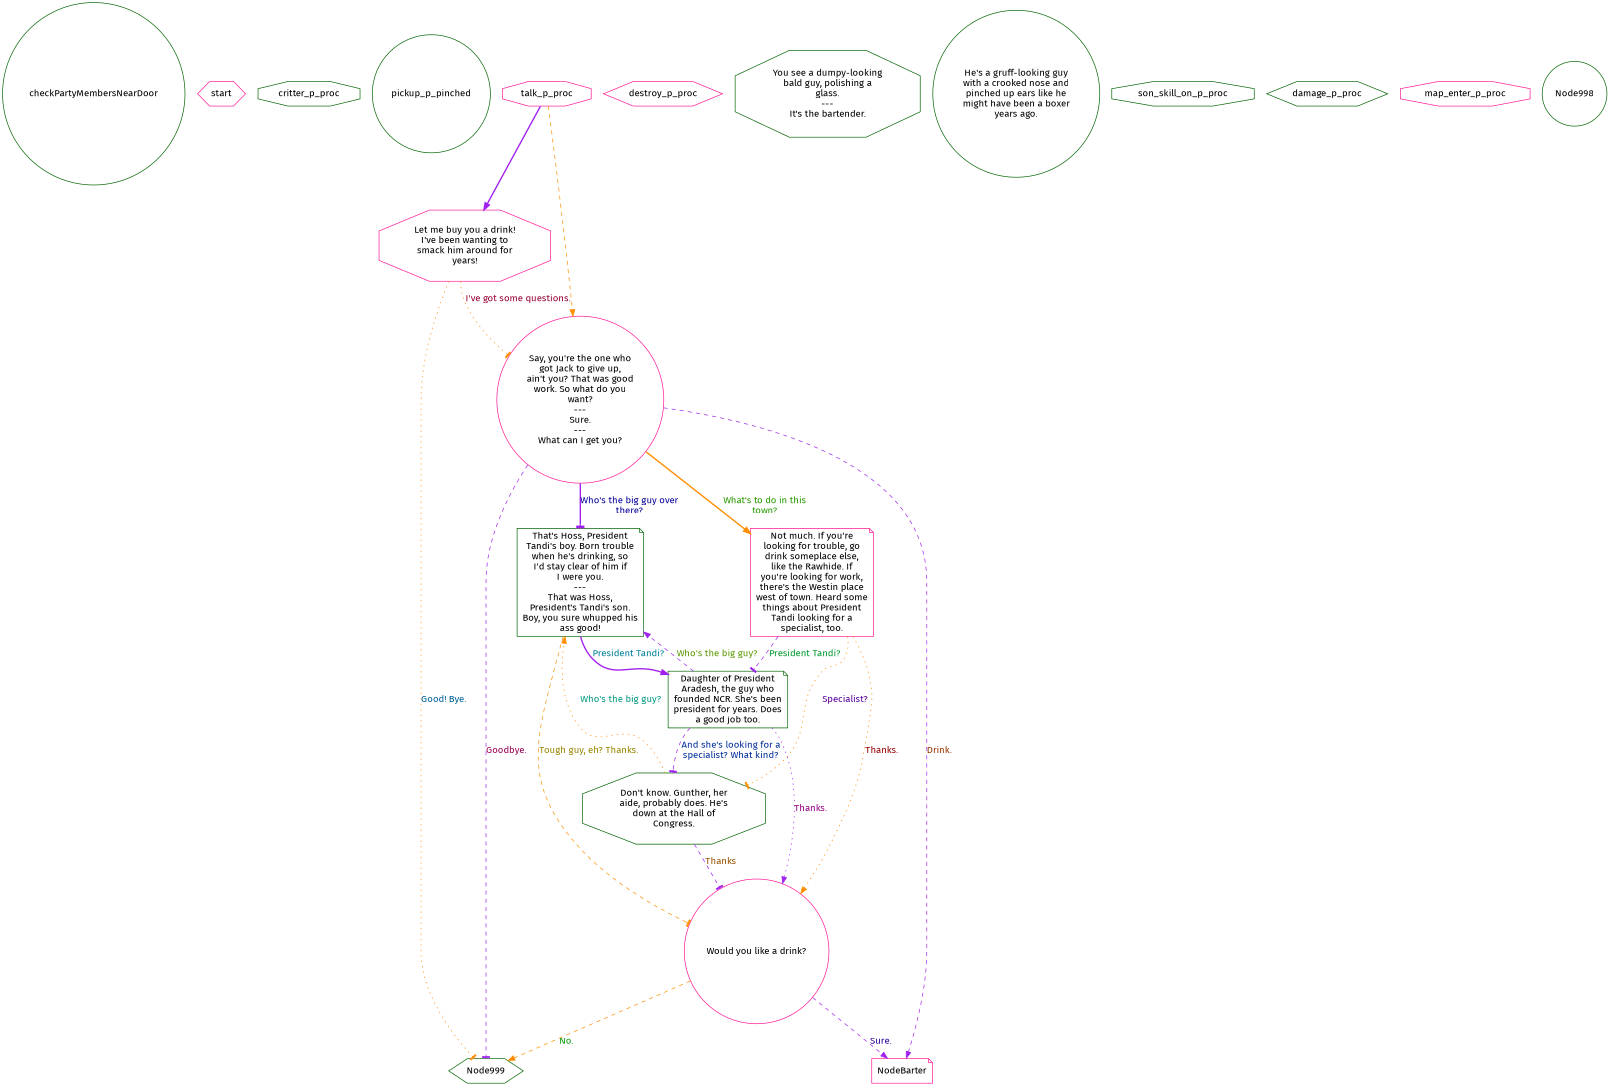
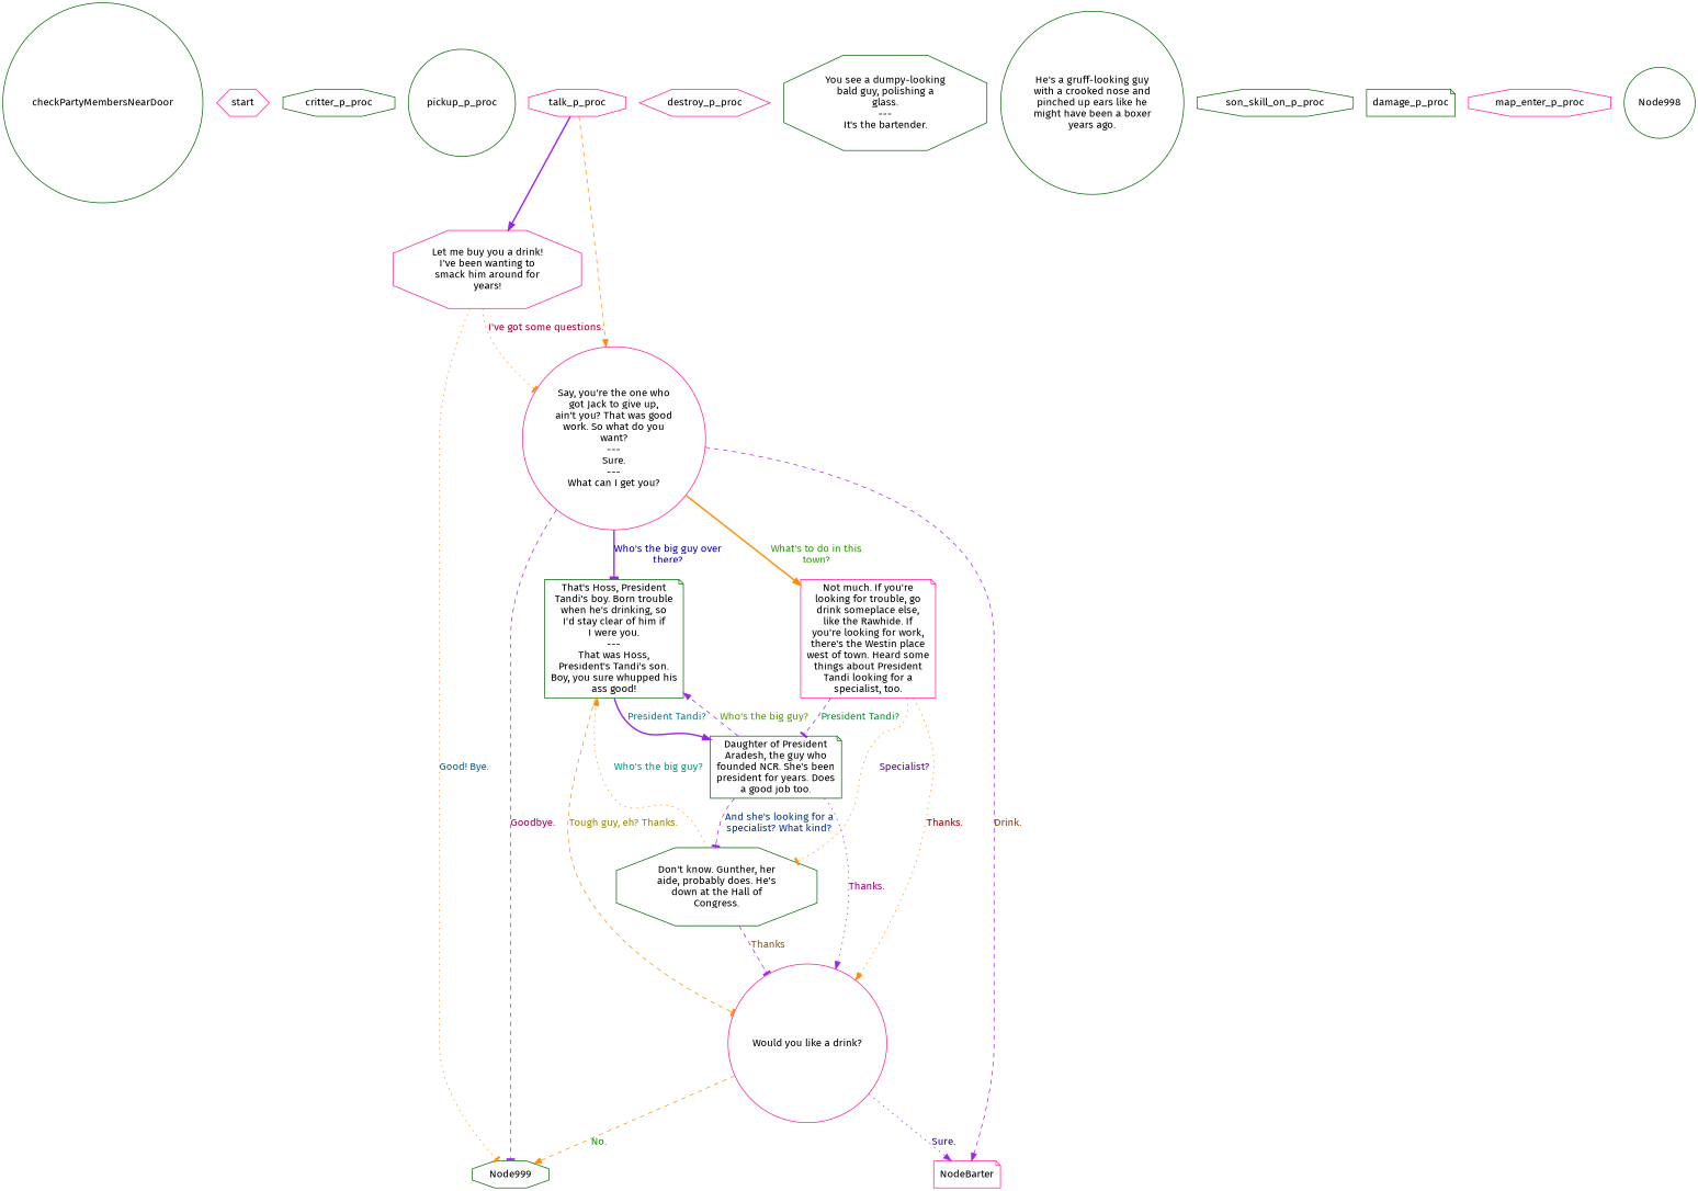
  digraph {
    fontname="Fira Sans"
    node [color=darkgreen fillcolor="#FFFFFF" fontname="Fira Sans" shape=octagon style=filled]
    edge [arrowhead=normal color=purple fontname="Fira Sans" style=dashed]
    checkPartyMembersNearDoor [shape=circle]
    start [color=deeppink shape=hexagon]
    critter_p_proc
-   pickup_p_proc [shape=circle label=pickup_p_pinched]
+   pickup_p_proc [shape=circle]
    talk_p_proc [color=deeppink]
    n6 [color=deeppink label="Let me buy you a drink!\nI've been wanting to\nsmack him around for\nyears!"]
    n7 [color=deeppink label="Say, you're the one who\ngot Jack to give up,\nain't you? That was good\nwork. So what do you\nwant?\n---\nSure.\n---\nWhat can I get you?" shape=circle]
-   Node999 [shape=hexagon]
+   Node999
    NodeBarter [color=deeppink shape=note]
    n10 [label="That's Hoss, President\nTandi's boy. Born trouble\nwhen he's drinking, so\nI'd stay clear of him if\nI were you.\n---\nThat was Hoss,\nPresident's Tandi's son.\nBoy, you sure whupped his\nass good!" shape=note]
    n11 [color=deeppink label="Not much. If you're\nlooking for trouble, go\ndrink someplace else,\nlike the Rawhide. If\nyou're looking for work,\nthere's the Westin place\nwest of town. Heard some\nthings about President\nTandi looking for a\nspecialist, too." shape=note]
    n12 [label="Daughter of President\nAradesh, the guy who\nfounded NCR. She's been\npresident for years. Does\na good job too." shape=note]
    n13 [color=deeppink label="Would you like a drink?" shape=circle]
    n14 [label="Don't know. Gunther, her\naide, probably does. He's\ndown at the Hall of\nCongress."]
    destroy_p_proc [color=deeppink shape=hexagon]
    n16 [label="You see a dumpy-looking\nbald guy, polishing a\nglass.\n---\nIt's the bartender."]
    n17 [label="He's a gruff-looking guy\nwith a crooked nose and\npinched up ears like he\nmight have been a boxer\nyears ago." shape=circle]
    n18 [label=son_skill_on_p_proc]
-   damage_p_proc [shape=hexagon]
+   damage_p_proc [shape=note]
    map_enter_p_proc [color=deeppink]
    Node998 [shape=circle]
    talk_p_proc -> n6 [style=bold]
    talk_p_proc -> n7 [color=darkorange]
    n6 -> n7 [arrowhead=tee color=darkorange fontcolor="#990034" label="I've got some questions." style=dotted]
    n6 -> Node999 [arrowhead=tee color=darkorange fontcolor="#006199" label="Good! Bye." style=dotted]
    n7 -> Node999 [arrowhead=tee fontcolor="#990054" label="Goodbye."]
    n7 -> NodeBarter [fontcolor="#993200" label="Drink."]
    n7 -> n10 [arrowhead=tee fontcolor="#060099" label="Who's the big guy over\nthere?" style=bold]
    n7 -> n11 [color=darkorange fontcolor="#279900" label="What's to do in this\ntown?" style=bold]
    n10 -> n12 [fontcolor="#008099" label="President Tandi?" style=bold]
    n10 -> n13 [arrowhead=tee color=darkorange fontcolor="#998500" label="Tough guy, eh? Thanks."]
    n11 -> n12 [arrowhead=tee fontcolor="#00992C" label="President Tandi?"]
    n11 -> n13 [color=darkorange fontcolor="#990001" label="Thanks." style=dotted]
    n11 -> n14 [arrowhead=tee color=darkorange fontcolor="#580099" label="Specialist?" style=dotted]
    n12 -> n10 [fontcolor="#5A9900" label="Who's the big guy?"]
    n12 -> n13 [fontcolor="#990087" label="Thanks." style=dotted]
    n12 -> n14 [arrowhead=tee fontcolor="#002E99" label="And she's looking for a\nspecialist? What kind?"]
    n13 -> Node999 [color=darkorange fontcolor="#079900" label="No."]
-   n13 -> NodeBarter [fontcolor="#250099" label="Sure."]
+   n13 -> NodeBarter [fontcolor="#250099" label="Sure." style=dotted]
    n14 -> n10 [color=darkorange fontcolor="#00997F" label="Who's the big guy?" style=dotted]
    n14 -> n13 [arrowhead=tee fontcolor="#995200" label=Thanks]
  }
